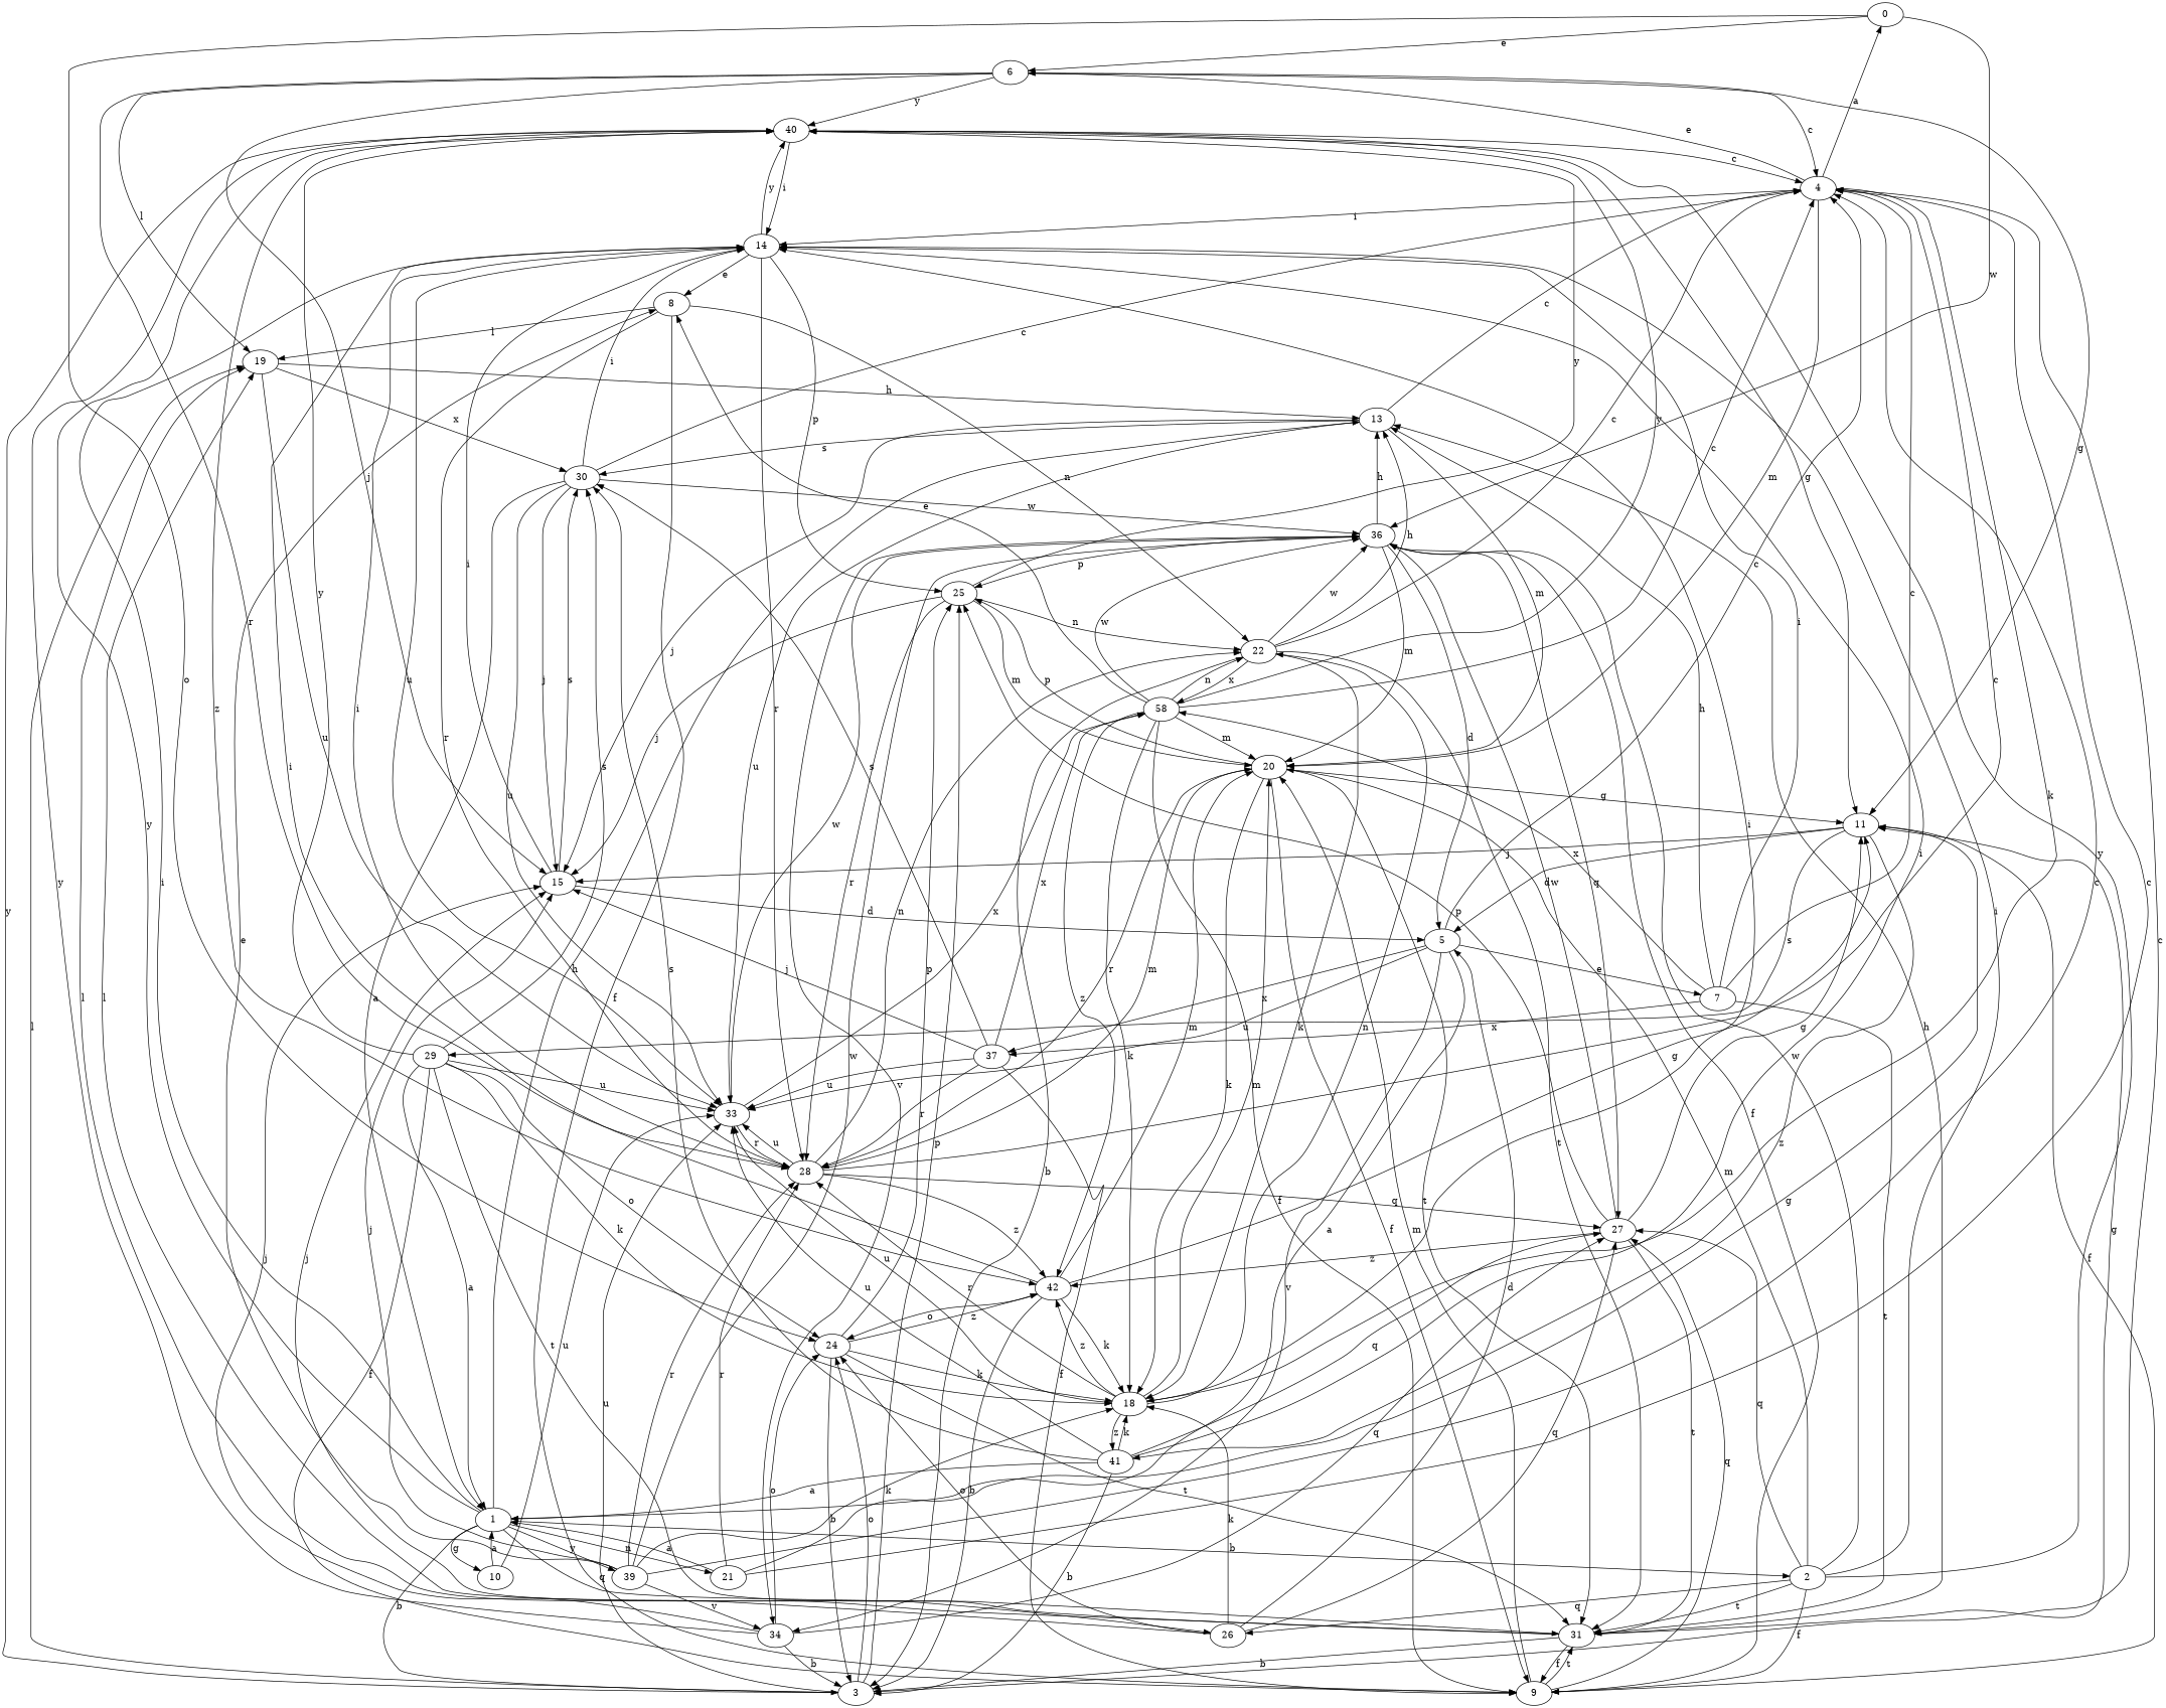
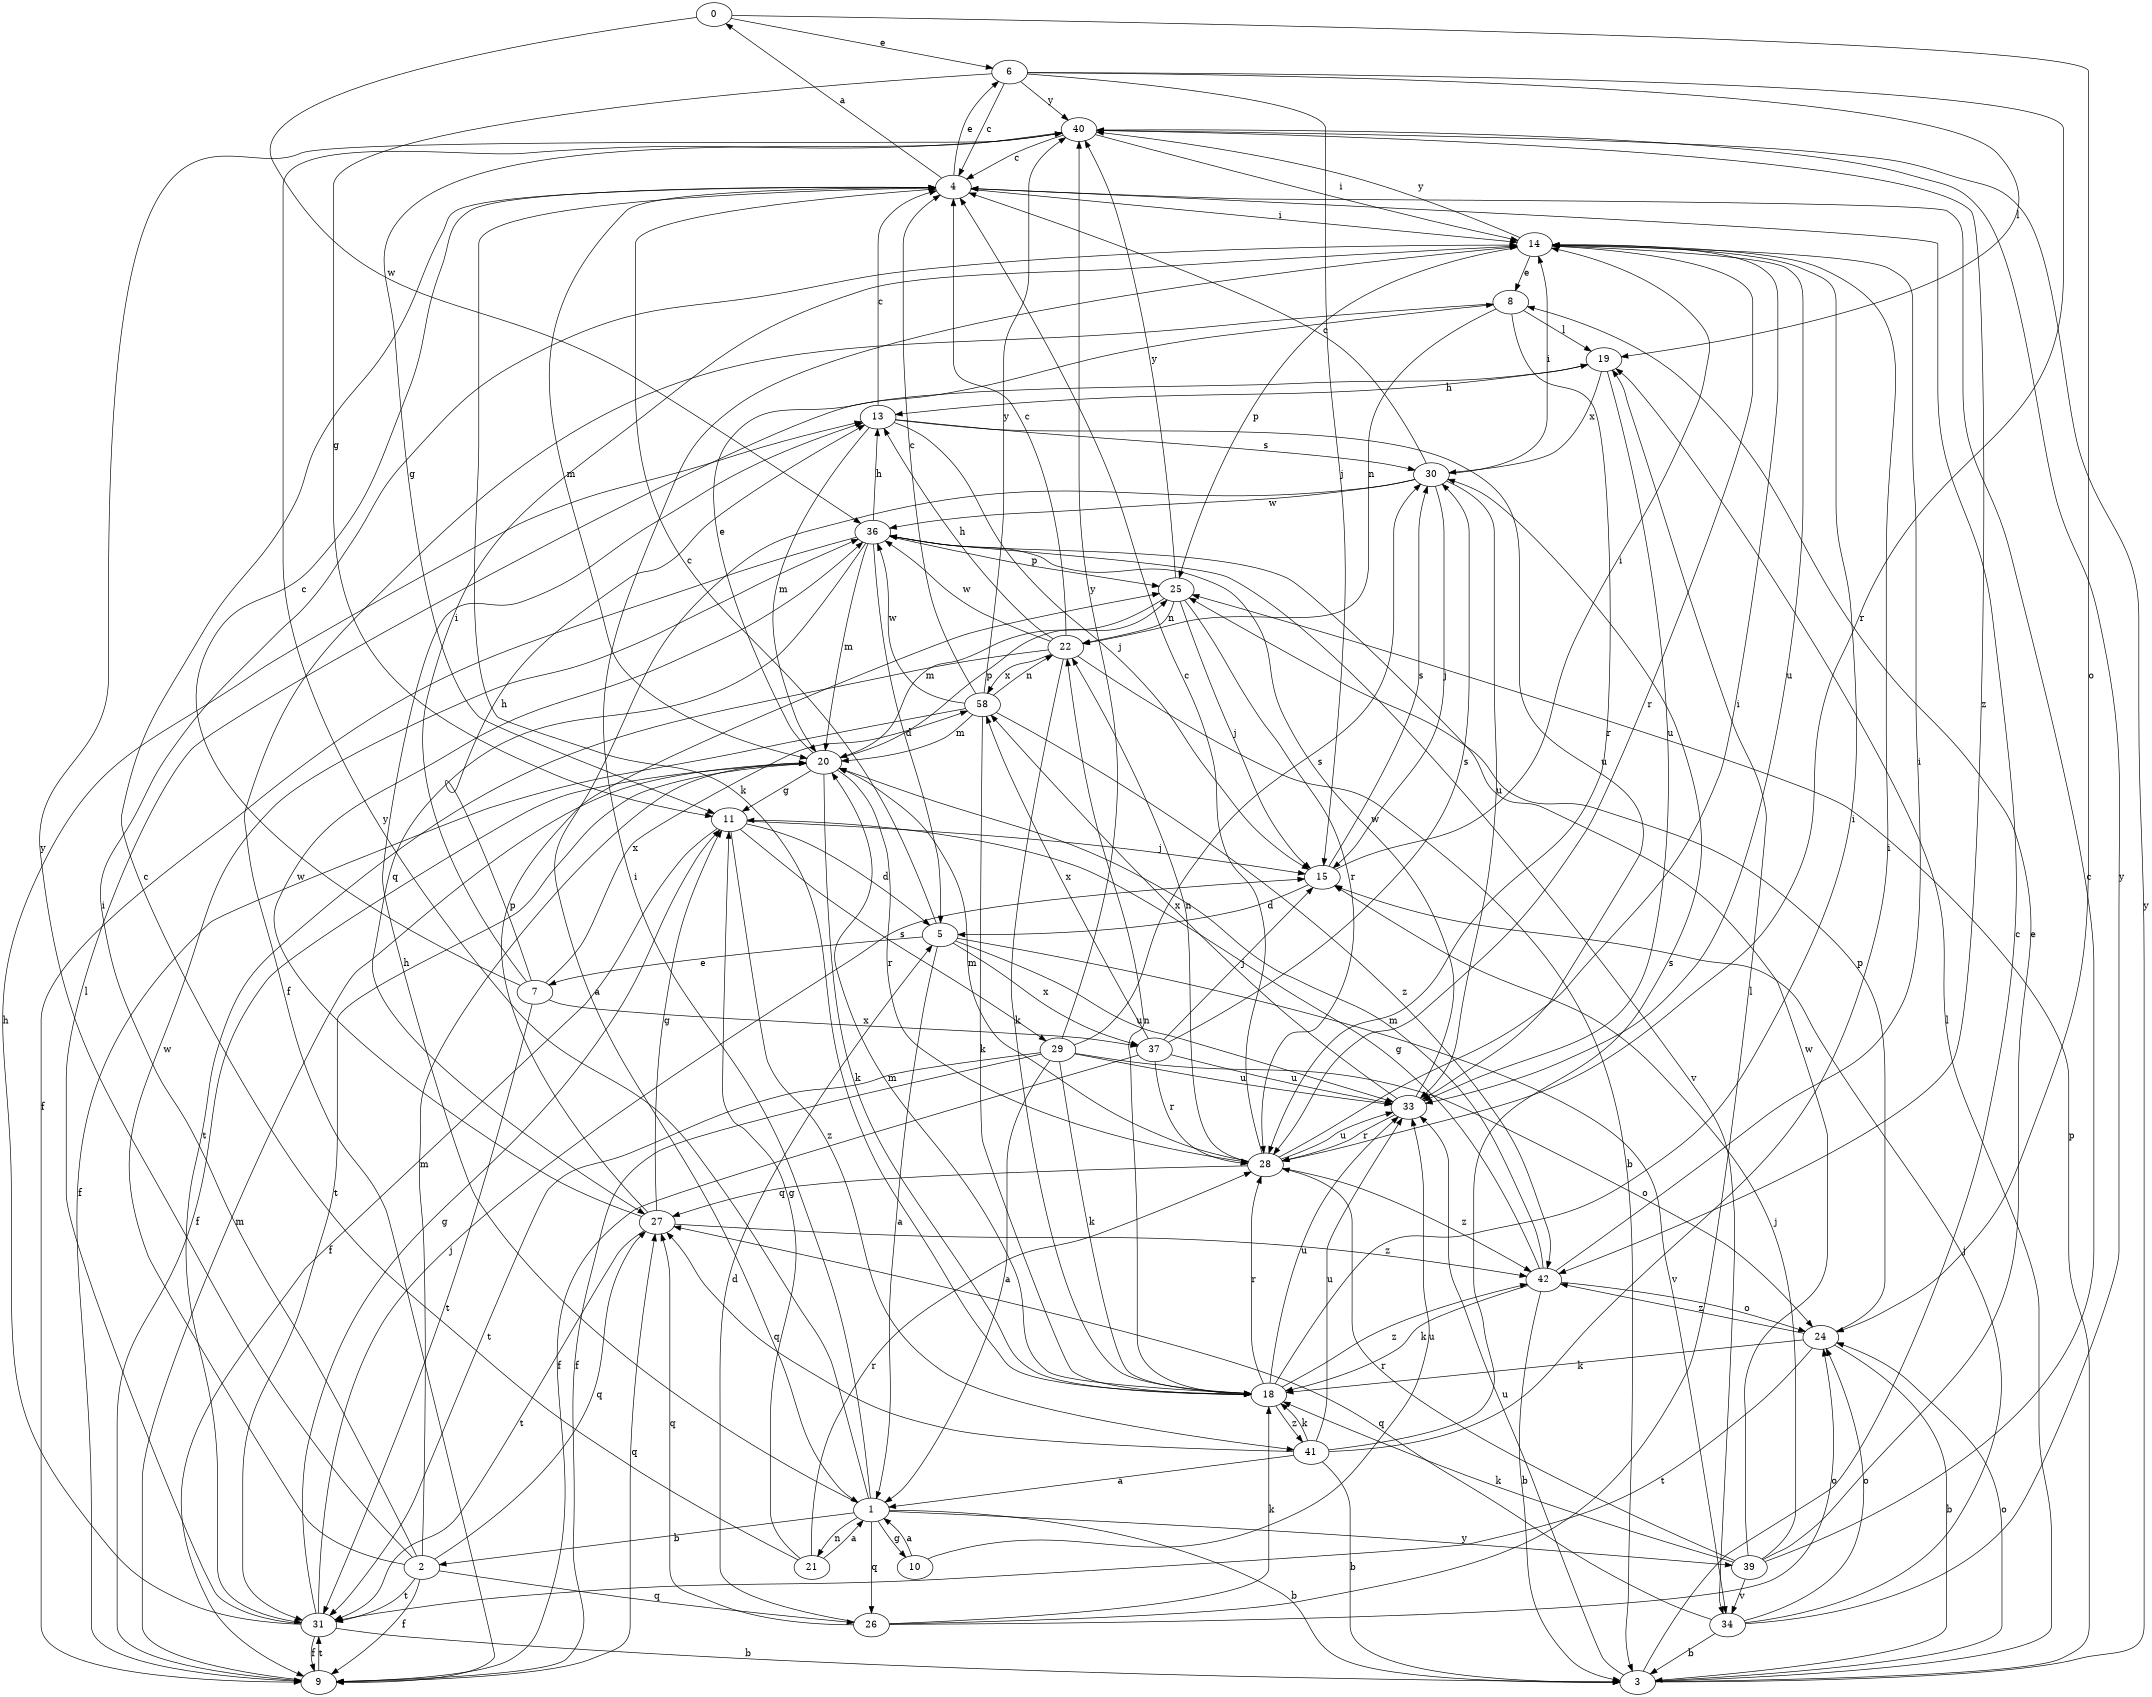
  strict digraph {
    0
    6
    24
    36
    40
    4
    19
    11
    15
    28
    3
    31
    25
    18
    42
    13
    9
    20
    27
    5
    34
    1
    2
    10
    14
    21
    26
    39
    33
    30
    8
    22
    n33 [label=58]
    41
    7
    37
    29
    0 -> 6 [label=e]
    0 -> 24 [label=o]
    0 -> 36 [label=w]
    6 -> 40 [label=y]
    6 -> 4 [label=c]
    6 -> 19 [label=l]
    6 -> 11 [label=g]
    6 -> 15 [label=j]
    6 -> 28 [label=r]
    24 -> 3 [label=b]
    24 -> 31 [label=t]
    24 -> 25 [label=p]
    24 -> 18 [label=k]
    24 -> 42 [label=z]
    36 -> 25 [label=p]
    36 -> 13 [label=h]
    36 -> 9 [label=f]
    36 -> 20 [label=m]
    36 -> 27 [label=q]
    36 -> 5 [label=d]
    36 -> 34 [label=v]
    40 -> 4 [label=c]
    40 -> 11 [label=g]
    40 -> 42 [label=z]
    40 -> 14 [label=i]
    4 -> 0 [label=a]
    4 -> 6 [label=e]
    4 -> 18 [label=k]
    4 -> 20 [label=m]
    4 -> 14 [label=i]
    19 -> 13 [label=h]
    19 -> 33 [label=u]
    19 -> 30 [label=x]
    11 -> 15 [label=j]
    11 -> 9 [label=f]
    11 -> 5 [label=d]
    11 -> 41 [label=z]
    11 -> 29 [label=s]
    15 -> 5 [label=d]
    15 -> 14 [label=i]
    15 -> 30 [label=s]
    28 -> 4 [label=c]
    28 -> 42 [label=z]
    28 -> 20 [label=m]
    28 -> 27 [label=q]
    28 -> 14 [label=i]
    28 -> 33 [label=u]
    28 -> 22 [label=n]
    3 -> 24 [label=o]
    3 -> 40 [label=y]
    3 -> 4 [label=c]
    3 -> 19 [label=l]
    3 -> 25 [label=p]
    3 -> 33 [label=u]
    31 -> 19 [label=l]
    31 -> 11 [label=g]
    31 -> 15 [label=j]
    31 -> 3 [label=b]
    31 -> 13 [label=h]
    31 -> 9 [label=f]
    25 -> 40 [label=y]
    25 -> 15 [label=j]
    25 -> 28 [label=r]
    25 -> 20 [label=m]
    25 -> 22 [label=n]
    18 -> 28 [label=r]
    18 -> 42 [label=z]
    18 -> 20 [label=m]
    18 -> 14 [label=i]
    18 -> 33 [label=u]
    18 -> 22 [label=n]
    18 -> 41 [label=z]
    42 -> 24 [label=o]
    42 -> 11 [label=g]
    42 -> 3 [label=b]
    42 -> 18 [label=k]
    42 -> 20 [label=m]
    42 -> 14 [label=i]
    13 -> 4 [label=c]
    13 -> 15 [label=j]
    13 -> 20 [label=m]
    13 -> 33 [label=u]
    13 -> 30 [label=s]
    9 -> 31 [label=t]
    9 -> 20 [label=m]
    9 -> 27 [label=q]
    20 -> 11 [label=g]
    20 -> 28 [label=r]
    20 -> 31 [label=t]
    20 -> 25 [label=p]
    20 -> 18 [label=k]
    20 -> 9 [label=f]
-   n33 -> 8 [label=e]
+   20 -> 8 [label=e]
    27 -> 36 [label=w]
    27 -> 11 [label=g]
    27 -> 31 [label=t]
    27 -> 25 [label=p]
    27 -> 42 [label=z]
    5 -> 4 [label=c]
    5 -> 34 [label=v]
    5 -> 1 [label=a]
    5 -> 33 [label=u]
    5 -> 7 [label=e]
    5 -> 37 [label=x]
    34 -> 24 [label=o]
    34 -> 40 [label=y]
    34 -> 15 [label=j]
    34 -> 3 [label=b]
    34 -> 27 [label=q]
    1 -> 40 [label=y]
    1 -> 3 [label=b]
    1 -> 13 [label=h]
    1 -> 2 [label=b]
    1 -> 10 [label=g]
    1 -> 14 [label=i]
    1 -> 21 [label=n]
    1 -> 26 [label=q]
    1 -> 39 [label=y]
    2 -> 36 [label=w]
    2 -> 40 [label=y]
    2 -> 31 [label=t]
    2 -> 9 [label=f]
    2 -> 20 [label=m]
    2 -> 27 [label=q]
    2 -> 14 [label=i]
    2 -> 26 [label=q]
    10 -> 1 [label=a]
    10 -> 33 [label=u]
    14 -> 40 [label=y]
    14 -> 28 [label=r]
    14 -> 25 [label=p]
    14 -> 33 [label=u]
    14 -> 8 [label=e]
    21 -> 4 [label=c]
    21 -> 11 [label=g]
    21 -> 28 [label=r]
    21 -> 1 [label=a]
    26 -> 24 [label=o]
    26 -> 19 [label=l]
    26 -> 18 [label=k]
    26 -> 27 [label=q]
    26 -> 5 [label=d]
    39 -> 36 [label=w]
    39 -> 4 [label=c]
    39 -> 15 [label=j]
    39 -> 28 [label=r]
    39 -> 18 [label=k]
    39 -> 34 [label=v]
    39 -> 8 [label=e]
    33 -> 36 [label=w]
    33 -> 28 [label=r]
    33 -> n33 [label=x]
    30 -> 36 [label=w]
    30 -> 4 [label=c]
    30 -> 15 [label=j]
    30 -> 1 [label=a]
    30 -> 14 [label=i]
    30 -> 33 [label=u]
    8 -> 19 [label=l]
    8 -> 28 [label=r]
    8 -> 9 [label=f]
    8 -> 22 [label=n]
    22 -> 36 [label=w]
    22 -> 4 [label=c]
    22 -> 3 [label=b]
    22 -> 31 [label=t]
    22 -> 18 [label=k]
    22 -> 13 [label=h]
    22 -> n33 [label=x]
    n33 -> 36 [label=w]
    n33 -> 40 [label=y]
    n33 -> 4 [label=c]
    n33 -> 18 [label=k]
    n33 -> 42 [label=z]
    n33 -> 9 [label=f]
    n33 -> 20 [label=m]
    n33 -> 22 [label=n]
    41 -> 3 [label=b]
    41 -> 18 [label=k]
    41 -> 27 [label=q]
    41 -> 1 [label=a]
    41 -> 14 [label=i]
    41 -> 33 [label=u]
    41 -> 30 [label=s]
    7 -> 4 [label=c]
    7 -> 31 [label=t]
    7 -> 13 [label=h]
    7 -> 14 [label=i]
    7 -> n33 [label=x]
    7 -> 37 [label=x]
    37 -> 15 [label=j]
    37 -> 28 [label=r]
    37 -> 9 [label=f]
    37 -> 33 [label=u]
    37 -> 30 [label=s]
    37 -> n33 [label=x]
    29 -> 24 [label=o]
    29 -> 40 [label=y]
    29 -> 31 [label=t]
    29 -> 18 [label=k]
    29 -> 9 [label=f]
    29 -> 1 [label=a]
    29 -> 33 [label=u]
    29 -> 30 [label=s]
  }
